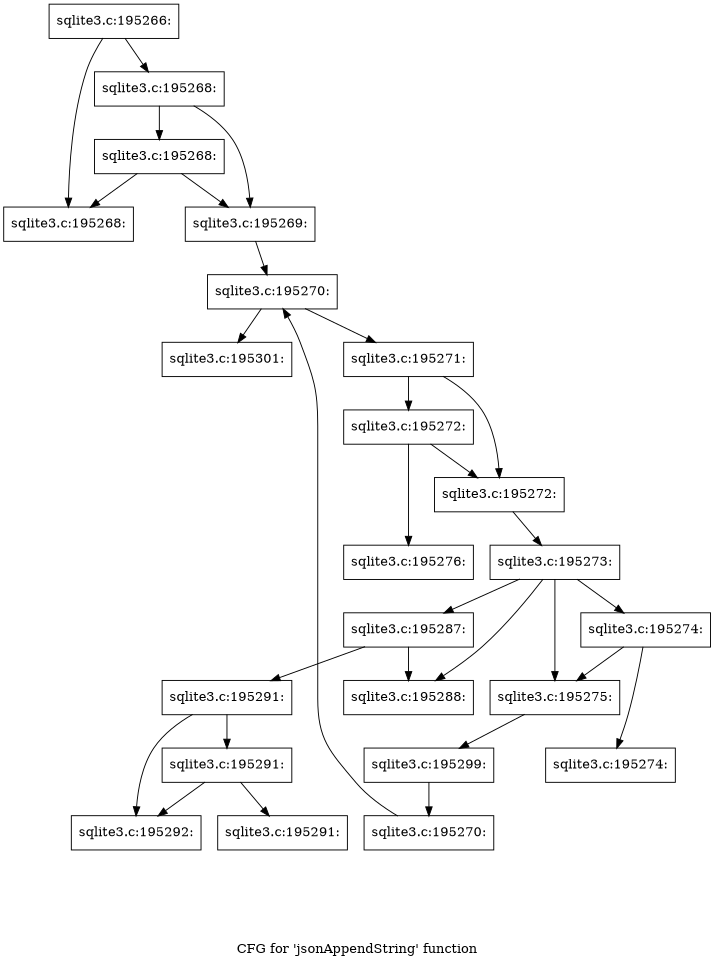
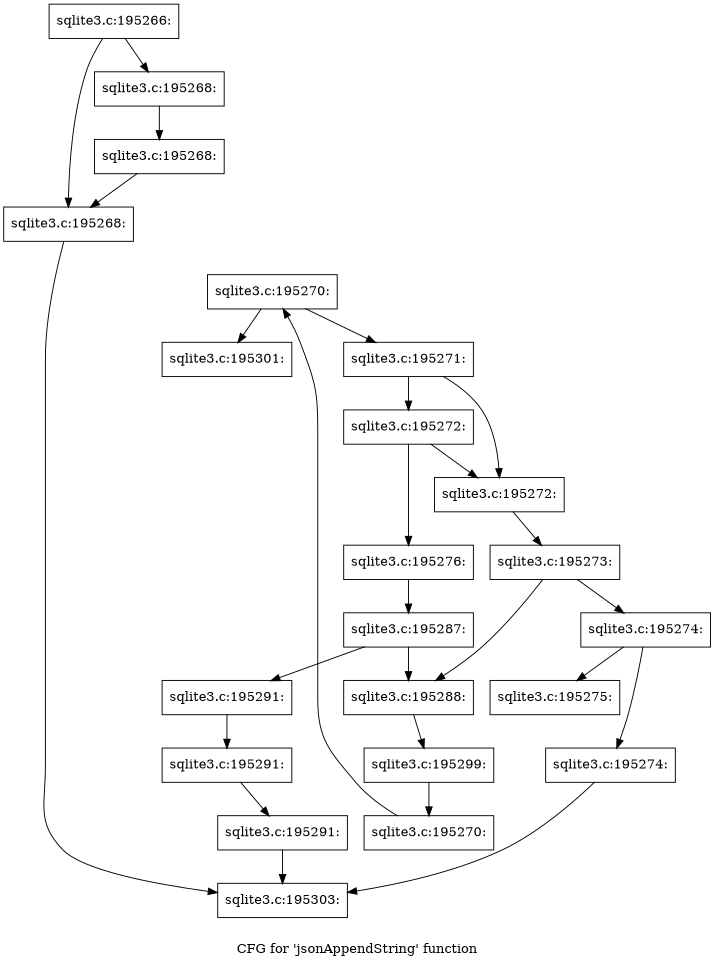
  digraph {
    label="CFG for 'jsonAppendString' function"
    node [shape=record]
    n1 [label="{sqlite3.c:195266:}"]
    n2 [label="{sqlite3.c:195268:}"]
    n3 [label="{sqlite3.c:195268:}"]
+   n4 [label="{sqlite3.c:195303:}"]
    n5 [label="{sqlite3.c:195268:}"]
-   n6 [label="{sqlite3.c:195269:}"]
    n7 [label="{sqlite3.c:195270:}"]
    n8 [label="{sqlite3.c:195271:}"]
    n9 [label="{sqlite3.c:195301:}"]
    n10 [label="{sqlite3.c:195272:}"]
    n11 [label="{sqlite3.c:195272:}"]
    n12 [label="{sqlite3.c:195273:}"]
    n13 [label="{sqlite3.c:195276:}"]
    n14 [label="{sqlite3.c:195274:}"]
    n15 [label="{sqlite3.c:195275:}"]
    n16 [label="{sqlite3.c:195288:}"]
    n17 [label="{sqlite3.c:195287:}"]
    n18 [label="{sqlite3.c:195291:}"]
    n19 [label="{sqlite3.c:195274:}"]
    n20 [label="{sqlite3.c:195299:}"]
    n21 [label="{sqlite3.c:195270:}"]
    n22 [label="{sqlite3.c:195291:}"]
-   n23 [label="{sqlite3.c:195292:}"]
    n24 [label="{sqlite3.c:195291:}"]
    n1 -> n2
    n1 -> n3
+   n2 -> n4
    n3 -> n5
-   n3 -> n6
    n5 -> n2
-   n5 -> n6
-   n6 -> n7
    n7 -> n8
    n7 -> n9
    n8 -> n10
    n8 -> n11
    n10 -> n12
    n11 -> n10
    n11 -> n13
    n12 -> n14
-   n12 -> n15
    n12 -> n16
-   n12 -> n17
+   n13 -> n17
    n14 -> n15
    n14 -> n19
-   n15 -> n20
+   n16 -> n20
    n17 -> n16
    n17 -> n18
    n18 -> n22
-   n18 -> n23
+   n19 -> n4
    n20 -> n21
    n21 -> n7
-   n22 -> n23
    n22 -> n24
+   n24 -> n4
  }
